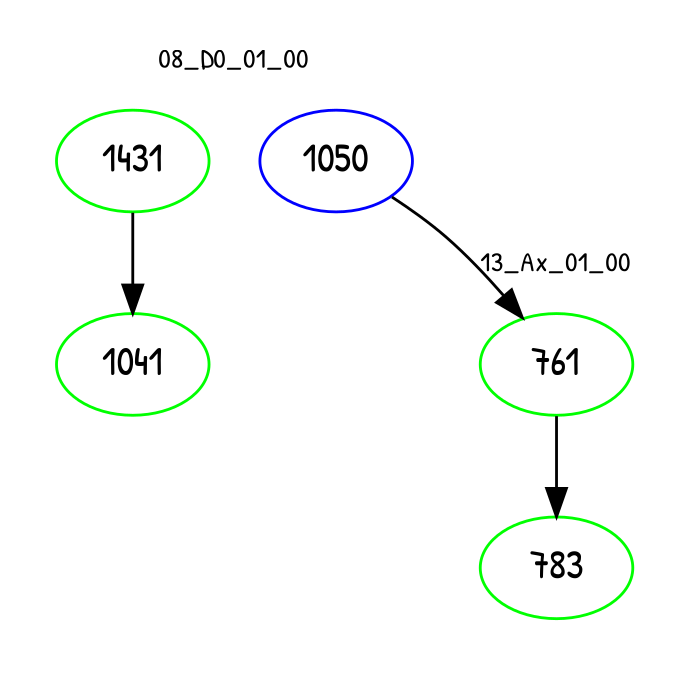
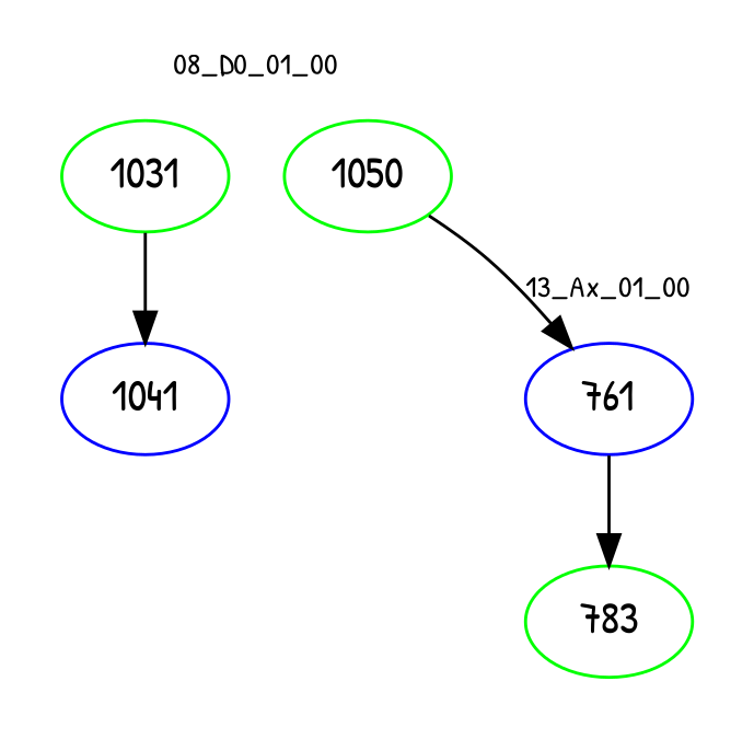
  digraph {
    fontname="Patrick Hand"
    node [color=blue fontname="Patrick Hand"]
    edge [color=black fontname="Patrick Hand"]
-   n1 [color=green label=761]
+   n1 [label=761]
    n2 [color=green label=783]
-   n3 [label=1050]
-   n4 [color=green label=1431]
-   n5 [color=green label=1041]
+   n3 [color=green label=1050]
+   n4 [color=green label=1031]
+   n5 [label=1041]
    subgraph cluster_1 {
      color=white
      fontsize=10
      label="13_Ax_01_00"
      n1
      n2
    }
    subgraph cluster_2 {
      color=white
      fontsize=10
      label="08_D0_01_00"
      n3
      n4
      n5
    }
    n1 -> n2
    n3 -> n1
    n4 -> n5
  }
